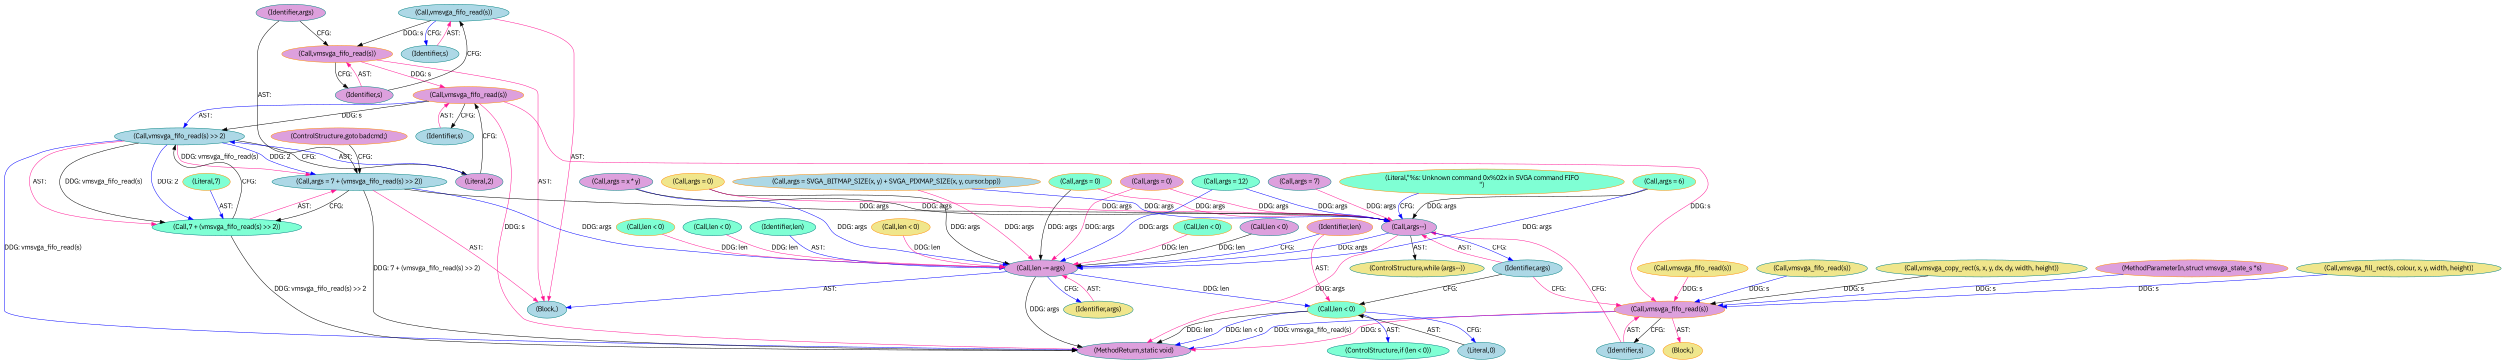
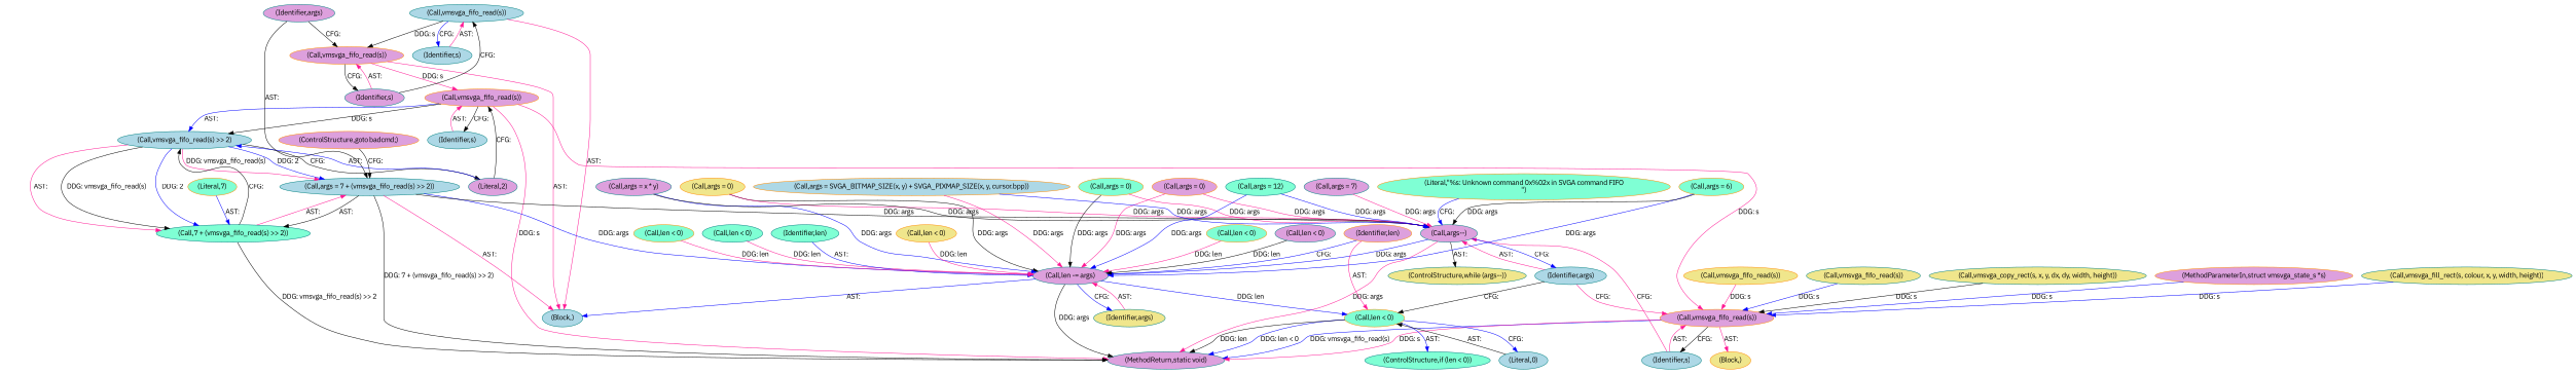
  digraph {
    fontname="IBM Plex Sans"
    node [color=teal fillcolor=plum fontname="IBM Plex Sans" style=filled]
    edge [color=deeppink fontname="IBM Plex Sans"]
    n1 [fillcolor=lightblue label="(Call,vmsvga_fifo_read(s))"]
    n2 [color=darkorange label="(Call,vmsvga_fifo_read(s))"]
    n3 [fillcolor=lightblue label="(Identifier,s)"]
    n4 [fillcolor=lightblue label="(Block,)"]
    n5 [color=darkorange label="(Call,vmsvga_fifo_read(s))"]
    n6 [label="(Identifier,s)"]
    n7 [fillcolor=lightblue label="(Call,vmsvga_fifo_read(s) >> 2)"]
    n8 [color=darkorange label="(Call,vmsvga_fifo_read(s))"]
    n9 [fillcolor=lightblue label="(Identifier,s)"]
    n10 [label="(MethodReturn,static void)"]
    n11 [fillcolor=lightblue label="(Call,args = 7 + (vmsvga_fifo_read(s) >> 2))"]
    n12 [fillcolor=aquamarine label="(Call,7 + (vmsvga_fifo_read(s) >> 2))"]
    n13 [label="(Literal,2)"]
    n14 [fillcolor=lightblue label="(Identifier,s)"]
    n15 [color=darkorange fillcolor=khaki label="(Block,)"]
    n16 [label="(Call,len -= args)"]
    n17 [label="(Call,args--)"]
    n18 [color=darkorange fillcolor=aquamarine label="(Call,len < 0)"]
    n19 [fillcolor=khaki label="(Identifier,args)"]
    n20 [fillcolor=lightblue label="(Identifier,args)"]
    n21 [fillcolor=khaki label="(ControlStructure,while (args--))"]
    n22 [fillcolor=aquamarine label="(ControlStructure,if (len < 0))"]
    n23 [fillcolor=lightblue label="(Literal,0)"]
    n24 [color=darkorange fillcolor=khaki label="(Call,args = 0)"]
    n25 [color=darkorange fillcolor=aquamarine label="(Call,args = 6)"]
    n26 [fillcolor=aquamarine label="(Call,len < 0)"]
    n27 [color=darkorange fillcolor=khaki label="(Call,vmsvga_fifo_read(s))"]
    n28 [label="(Identifier,args)"]
    n29 [color=darkorange label="(Call,args = 0)"]
    n30 [color=darkorange label="(Identifier,len)"]
    n31 [fillcolor=khaki label="(Call,vmsvga_fifo_read(s))"]
    n32 [label="(Call,args = 7)"]
    n33 [fillcolor=khaki label="(Call,vmsvga_copy_rect(s, x, y, dx, dy, width, height))"]
    n34 [fillcolor=aquamarine label="(Identifier,len)"]
    n35 [color=darkorange fillcolor=aquamarine label="(Call,args = 0)"]
    n36 [color=darkorange label="(MethodParameterIn,struct vmsvga_state_s *s)"]
    n37 [color=darkorange fillcolor=aquamarine label="(Call,len < 0)"]
    n38 [fillcolor=khaki label="(Call,vmsvga_fill_rect(s, colour, x, y, width, height))"]
    n39 [label="(Call,args = x * y)"]
    n40 [label="(Call,len < 0)"]
    n41 [color=darkorange fillcolor=aquamarine label="(Call,len < 0)"]
    n42 [color=darkorange fillcolor=aquamarine label="(Literal,\"%s: Unknown command 0x%02x in SVGA command FIFO\n\")"]
    n43 [color=darkorange fillcolor=khaki label="(Call,len < 0)"]
    n44 [color=darkorange fillcolor=lightblue label="(Call,args = SVGA_BITMAP_SIZE(x, y) + SVGA_PIXMAP_SIZE(x, y, cursor.bpp))"]
    n45 [fillcolor=aquamarine label="(Call,args = 12)"]
    n46 [color=darkorange fillcolor=aquamarine label="(Literal,7)"]
    n47 [color=darkorange label="(ControlStructure,goto badcmd;)"]
    n1 -> n2 [color=black label="DDG: s"]
    n1 -> n3 [color=blue label="CFG: "]
    n1 -> n4 [label="AST: "]
    n2 -> n4 [label="AST: "]
    n2 -> n5 [label="DDG: s"]
    n2 -> n6 [color=black label="CFG: "]
    n3 -> n1 [label="AST: "]
    n5 -> n7 [color=blue label="AST: "]
    n5 -> n7 [color=black label="DDG: s"]
    n5 -> n8 [label="DDG: s"]
    n5 -> n9 [color=black label="CFG: "]
    n5 -> n10 [label="DDG: s"]
    n6 -> n1 [color=black label="CFG: "]
    n6 -> n2 [label="AST: "]
-   n7 -> n10 [color=blue label="DDG: vmsvga_fifo_read(s)"]
    n7 -> n11 [label="DDG: vmsvga_fifo_read(s)"]
    n7 -> n11 [color=blue label="DDG: 2"]
    n7 -> n12 [label="AST: "]
    n7 -> n12 [color=black label="DDG: vmsvga_fifo_read(s)"]
    n7 -> n12 [color=blue label="DDG: 2"]
    n7 -> n13 [color=black label="CFG: "]
    n8 -> n10 [color=blue label="DDG: vmsvga_fifo_read(s)"]
    n8 -> n10 [label="DDG: s"]
    n8 -> n14 [color=black label="CFG: "]
    n8 -> n15 [label="AST: "]
    n9 -> n5 [label="AST: "]
    n11 -> n4 [label="AST: "]
    n11 -> n10 [color=black label="DDG: 7 + (vmsvga_fifo_read(s) >> 2)"]
-   n11 -> n12 [color=black label="CFG: "]
+   n11 -> n12 [color=black label="AST: "]
    n11 -> n16 [color=blue label="DDG: args"]
    n11 -> n17 [color=black label="DDG: args"]
    n12 -> n7 [color=black label="CFG: "]
    n12 -> n10 [color=black label="DDG: vmsvga_fifo_read(s) >> 2"]
    n12 -> n11 [label="AST: "]
    n13 -> n5 [color=black label="CFG: "]
    n13 -> n7 [color=blue label="AST: "]
    n14 -> n8 [label="AST: "]
    n14 -> n17 [label="CFG: "]
    n16 -> n4 [color=blue label="AST: "]
    n16 -> n10 [color=black label="DDG: args"]
    n16 -> n18 [color=blue label="DDG: len"]
    n16 -> n19 [color=blue label="CFG: "]
    n17 -> n10 [label="DDG: args"]
    n17 -> n16 [color=blue label="DDG: args"]
    n17 -> n20 [color=blue label="CFG: "]
    n17 -> n21 [color=black label="AST: "]
    n18 -> n10 [color=blue label="DDG: len < 0"]
    n18 -> n10 [color=black label="DDG: len"]
    n18 -> n22 [color=blue label="AST: "]
    n18 -> n23 [color=blue label="CFG: "]
    n19 -> n16 [label="AST: "]
    n20 -> n8 [label="CFG: "]
    n20 -> n17 [label="AST: "]
    n20 -> n18 [color=black label="CFG: "]
    n23 -> n18 [color=black label="AST: "]
    n24 -> n16 [color=black label="DDG: args"]
    n24 -> n17 [label="DDG: args"]
    n25 -> n16 [color=blue label="DDG: args"]
    n25 -> n17 [color=black label="DDG: args"]
    n26 -> n16 [label="DDG: len"]
    n27 -> n8 [label="DDG: s"]
    n28 -> n2 [color=black label="CFG: "]
    n28 -> n11 [color=black label="AST: "]
    n29 -> n16 [label="DDG: args"]
    n29 -> n17 [label="DDG: args"]
    n30 -> n16 [color=blue label="CFG: "]
    n30 -> n18 [label="AST: "]
    n31 -> n8 [color=blue label="DDG: s"]
    n32 -> n17 [label="DDG: args"]
    n33 -> n8 [color=black label="DDG: s"]
    n34 -> n16 [color=blue label="AST: "]
    n35 -> n16 [color=black label="DDG: args"]
    n35 -> n17 [label="DDG: args"]
    n36 -> n8 [color=blue label="DDG: s"]
    n37 -> n16 [label="DDG: len"]
    n38 -> n8 [color=blue label="DDG: s"]
    n39 -> n16 [color=blue label="DDG: args"]
    n39 -> n17 [color=black label="DDG: args"]
    n40 -> n16 [color=black label="DDG: len"]
    n41 -> n16 [label="DDG: len"]
    n42 -> n17 [color=blue label="CFG: "]
    n43 -> n16 [label="DDG: len"]
    n44 -> n16 [label="DDG: args"]
    n44 -> n17 [color=blue label="DDG: args"]
    n45 -> n16 [color=blue label="DDG: args"]
    n45 -> n17 [color=blue label="DDG: args"]
    n46 -> n12 [color=blue label="AST: "]
    n47 -> n11 [color=black label="CFG: "]
  }
